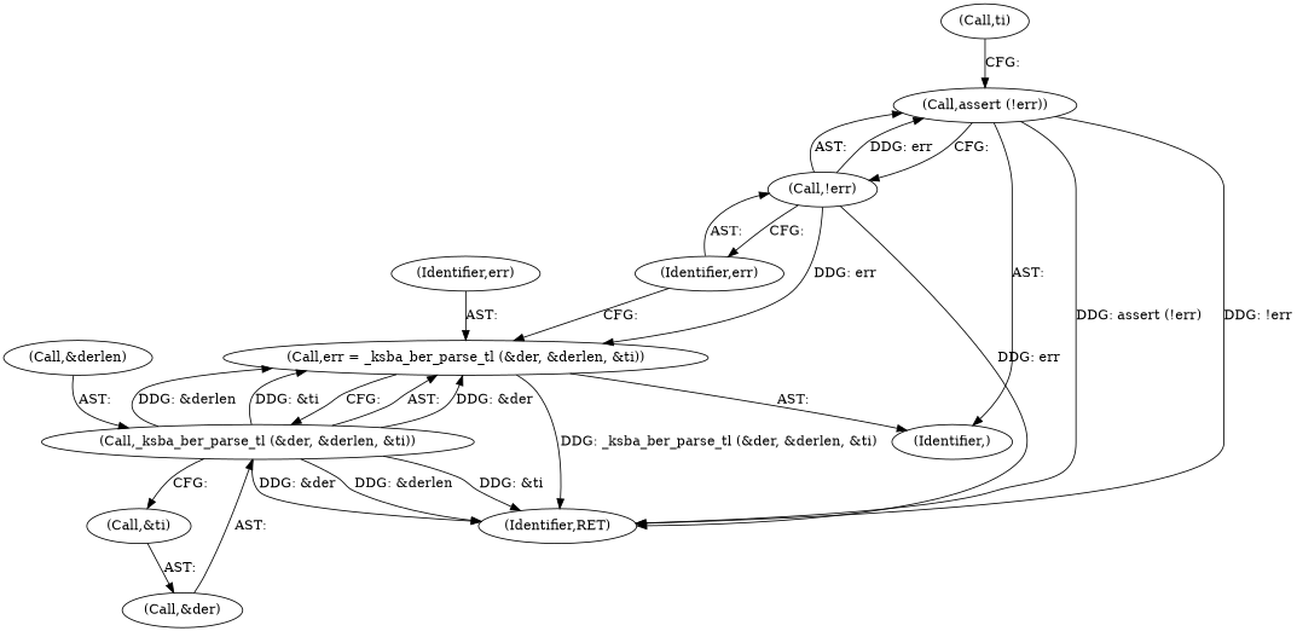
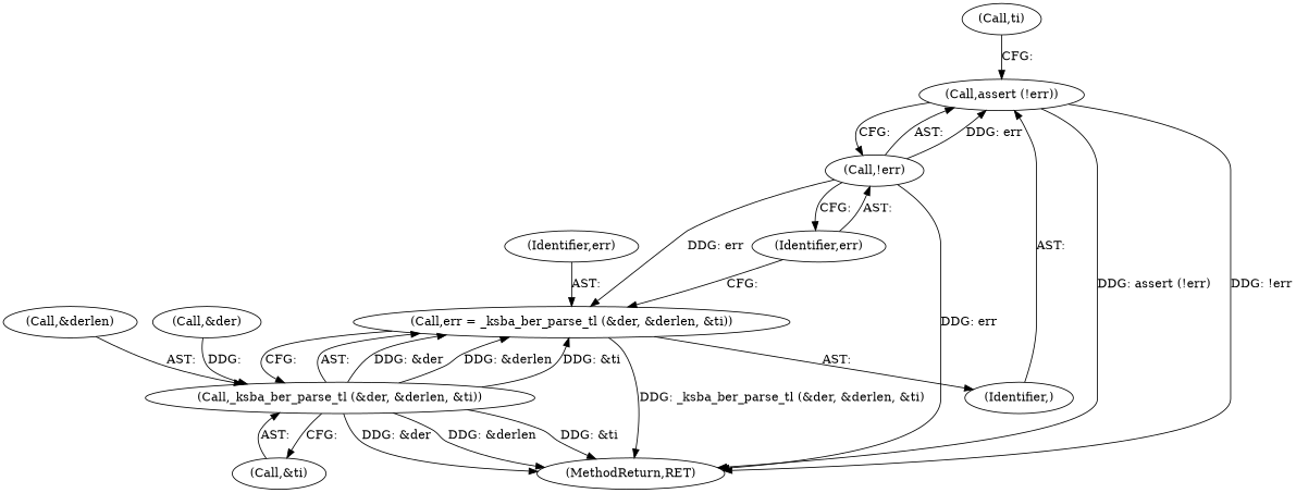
  digraph {
    n1 [label="(Call,assert (!err))"]
    n2 [label="(Call,!err)"]
-   n3 [label="(Identifier,RET)"]
+   n3 [label="(MethodReturn,RET)"]
    n4 [label="(Identifier,)"]
    n5 [label="(Identifier,err)"]
    n6 [label="(Call,err = _ksba_ber_parse_tl (&der, &derlen, &ti))"]
    n7 [label="(Call,_ksba_ber_parse_tl (&der, &derlen, &ti))"]
    n8 [label="(Call,&ti)"]
    n9 [label="(Call,&derlen)"]
    n10 [label="(Identifier,err)"]
    n11 [label="(Call,&der)"]
    n12 [label="(Call,ti)"]
    n1 -> n2 [label="CFG: "]
    n1 -> n3 [label="DDG: assert (!err)"]
    n1 -> n3 [label="DDG: !err"]
-   n1 -> n4 [label="AST: "]
+   n4 -> n1 [label="AST: "]
    n2 -> n1 [label="AST: "]
    n2 -> n1 [label="DDG: err"]
    n2 -> n3 [label="DDG: err"]
    n2 -> n5 [label="CFG: "]
    n2 -> n6 [label="DDG: err"]
    n5 -> n2 [label="AST: "]
    n5 -> n6 [label="CFG: "]
    n6 -> n3 [label="DDG: _ksba_ber_parse_tl (&der, &derlen, &ti)"]
    n6 -> n4 [label="AST: "]
    n6 -> n7 [label="CFG: "]
    n7 -> n3 [label="DDG: &ti"]
    n7 -> n3 [label="DDG: &der"]
    n7 -> n3 [label="DDG: &derlen"]
    n7 -> n6 [label="AST: "]
    n7 -> n6 [label="DDG: &der"]
    n7 -> n6 [label="DDG: &derlen"]
    n7 -> n6 [label="DDG: &ti"]
    n7 -> n8 [label="CFG: "]
-   n8 -> n11 [label="AST: "]
+   n8 -> n7 [label="AST: "]
    n9 -> n7 [label="AST: "]
    n10 -> n6 [label="AST: "]
-   n11 -> n7 [label="AST: "]
+   n11 -> n7 [label="DDG: "]
    n12 -> n1 [label="CFG: "]
  }
